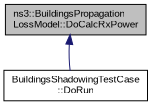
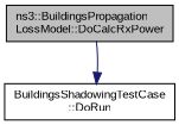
  digraph {
    rankdir=TB
    fontname="Liberation Sans"
    node [color=black fontname="Liberation Sans" fontsize=10 shape=record style=filled]
    n1 [fillcolor=grey75 fontcolor=black height=0.2 label="ns3::BuildingsPropagation\lLossModel::DoCalcRxPower" width=0.4]
    n2 [fillcolor=white height=0.2 label="BuildingsShadowingTestCase\l::DoRun" width=0.4]
-   n1 -> n2 [color=midnightblue dir=back fontname="Liberation Sans" fontsize=10 labelfontname=Helvetica labelfontsize=10 style=solid]
+   n2 -> n1 [color=midnightblue dir=back fontname="Liberation Sans" fontsize=10 labelfontname=Helvetica labelfontsize=10 style=solid]
  }
